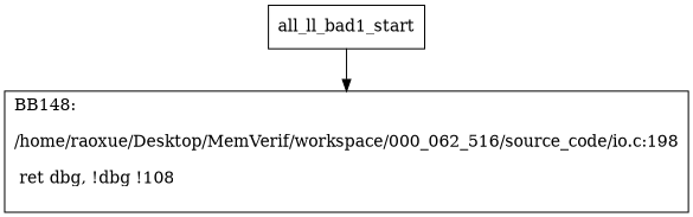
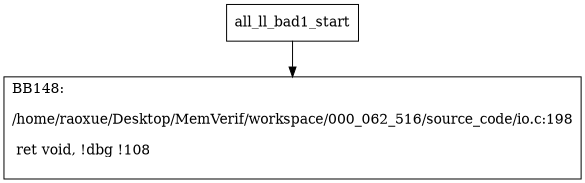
  digraph {
    node [shape=record]
    n1 [label="{all_ll_bad1_start}"]
-   n2 [label="{BB148:\l\l/home/raoxue/Desktop/MemVerif/workspace/000_062_516/source_code/io.c:198\l\n  ret dbg, !dbg !108\l\n}"]
+   n2 [label="{BB148:\l\l/home/raoxue/Desktop/MemVerif/workspace/000_062_516/source_code/io.c:198\l\n  ret void, !dbg !108\l\n}"]
    n1 -> n2
  }
